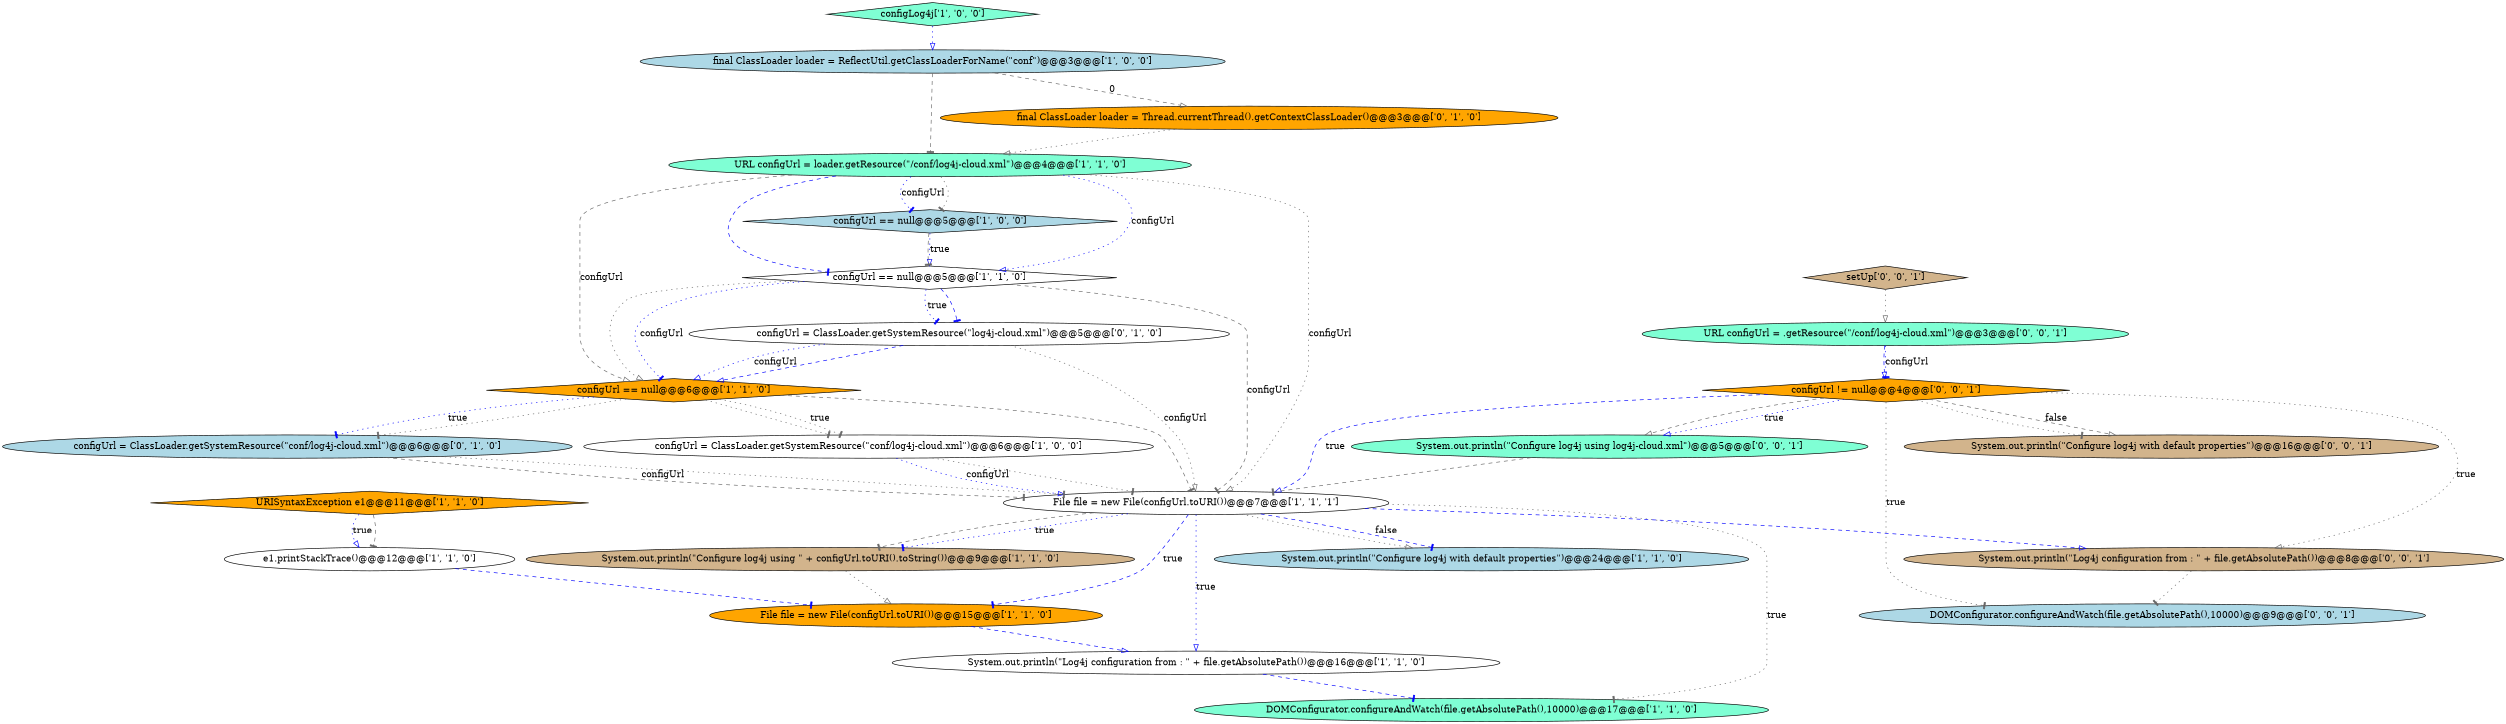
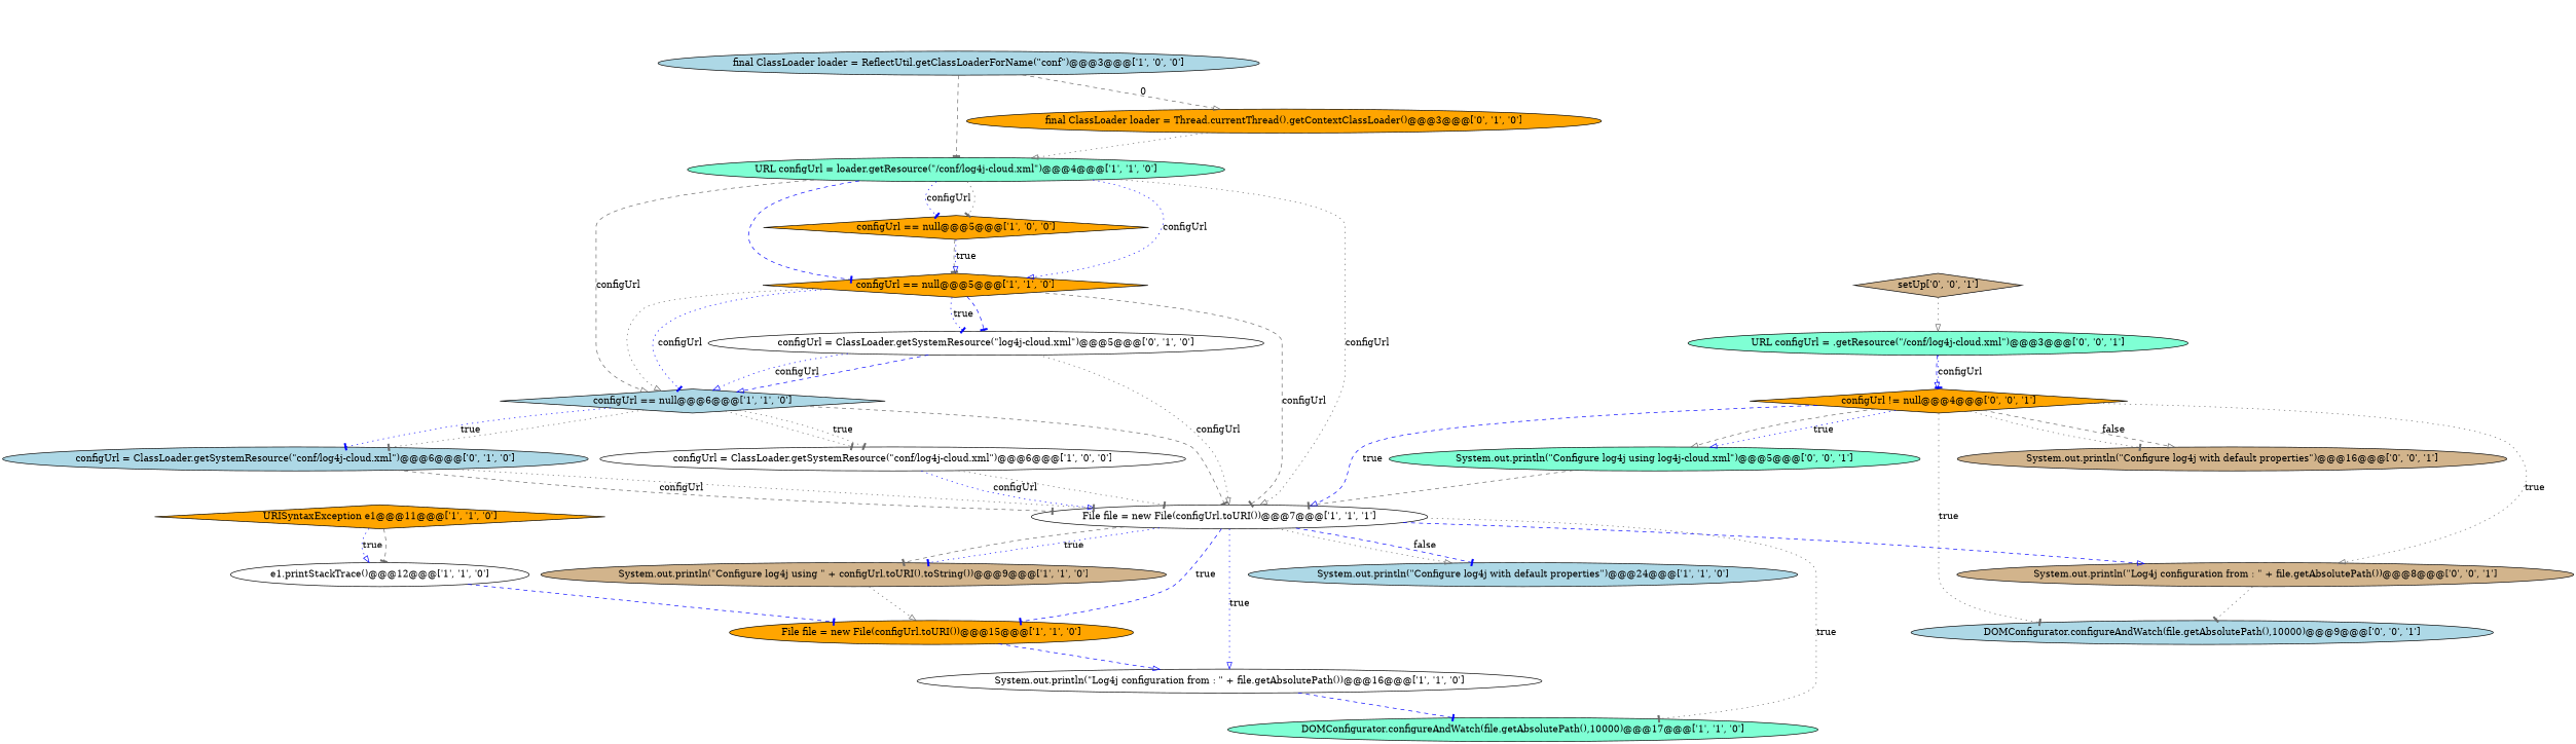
  digraph {
    node [fillcolor=orange shape=ellipse style=filled]
    edge [arrowhead=tee color=gray40 style=dotted]
-   n1 [fillcolor=aquamarine label="configLog4j['1', '0', '0']" shape=diamond]
    n2 [fillcolor=lightblue label="final ClassLoader loader = ReflectUtil.getClassLoaderForName(\"conf\")@@@3@@@['1', '0', '0']"]
    n3 [label="final ClassLoader loader = Thread.currentThread().getContextClassLoader()@@@3@@@['0', '1', '0']"]
    n4 [fillcolor=aquamarine label="URL configUrl = loader.getResource(\"/conf/log4j-cloud.xml\")@@@4@@@['1', '1', '0']"]
    n5 [fillcolor=white label="System.out.println(\"Log4j configuration from : \" + file.getAbsolutePath())@@@16@@@['1', '1', '0']"]
    n6 [fillcolor=aquamarine label="DOMConfigurator.configureAndWatch(file.getAbsolutePath(),10000)@@@17@@@['1', '1', '0']"]
-   n7 [fillcolor=white label="configUrl == null@@@5@@@['1', '1', '0']" shape=diamond]
-   n8 [label="configUrl == null@@@6@@@['1', '1', '0']" shape=diamond]
+   n7 [label="configUrl == null@@@5@@@['1', '1', '0']" shape=diamond]
+   n8 [fillcolor=lightblue label="configUrl == null@@@6@@@['1', '1', '0']" shape=diamond]
    n9 [fillcolor=white label="File file = new File(configUrl.toURI())@@@7@@@['1', '1', '1']"]
-   n10 [fillcolor=lightblue label="configUrl == null@@@5@@@['1', '0', '0']" shape=diamond]
+   n10 [label="configUrl == null@@@5@@@['1', '0', '0']" shape=diamond]
    n11 [fillcolor=white label="configUrl = ClassLoader.getSystemResource(\"log4j-cloud.xml\")@@@5@@@['0', '1', '0']"]
    n12 [fillcolor=white label="configUrl = ClassLoader.getSystemResource(\"conf/log4j-cloud.xml\")@@@6@@@['1', '0', '0']"]
    n13 [fillcolor=lightblue label="configUrl = ClassLoader.getSystemResource(\"conf/log4j-cloud.xml\")@@@6@@@['0', '1', '0']"]
    n14 [label="File file = new File(configUrl.toURI())@@@15@@@['1', '1', '0']"]
    n15 [fillcolor=lightblue label="System.out.println(\"Configure log4j with default properties\")@@@24@@@['1', '1', '0']"]
    n16 [fillcolor=tan label="System.out.println(\"Log4j configuration from : \" + file.getAbsolutePath())@@@8@@@['0', '0', '1']"]
    n17 [fillcolor=tan label="System.out.println(\"Configure log4j using \" + configUrl.toURI().toString())@@@9@@@['1', '1', '0']"]
    n18 [fillcolor=tan label="setUp['0', '0', '1']" shape=diamond]
    n19 [fillcolor=aquamarine label="URL configUrl = .getResource(\"/conf/log4j-cloud.xml\")@@@3@@@['0', '0', '1']"]
    n20 [label="configUrl != null@@@4@@@['0', '0', '1']" shape=diamond]
    n21 [fillcolor=tan label="System.out.println(\"Configure log4j with default properties\")@@@16@@@['0', '0', '1']"]
    n22 [fillcolor=lightblue label="DOMConfigurator.configureAndWatch(file.getAbsolutePath(),10000)@@@9@@@['0', '0', '1']"]
    n23 [fillcolor=aquamarine label="System.out.println(\"Configure log4j using log4j-cloud.xml\")@@@5@@@['0', '0', '1']"]
    n24 [fillcolor=white label="e1.printStackTrace()@@@12@@@['1', '1', '0']"]
    n25 [label="URISyntaxException e1@@@11@@@['1', '1', '0']" shape=diamond]
-   n1 -> n2 [arrowhead=onormal color=blue]
    n2 -> n3 [arrowhead=onormal label=0 style=dashed]
    n2 -> n4 [style=dashed]
    n3 -> n4 [arrowhead=onormal]
    n4 -> n7 [color=blue style=dashed]
    n4 -> n7 [arrowhead=onormal color=blue label=configUrl]
    n4 -> n8 [arrowhead=onormal label=configUrl style=dashed]
    n4 -> n9 [arrowhead=onormal label=configUrl]
    n4 -> n10
    n4 -> n10 [color=blue label=configUrl]
    n5 -> n6 [color=blue style=dashed]
    n7 -> n8 [arrowhead=onormal]
    n7 -> n8 [color=blue label=configUrl]
    n7 -> n9 [label=configUrl style=dashed]
    n7 -> n11 [color=blue style=dashed]
    n7 -> n11 [color=blue label=true]
    n8 -> n9 [style=dashed]
    n8 -> n12
    n8 -> n12 [label=true]
    n8 -> n13
    n8 -> n13 [color=blue label=true]
    n9 -> n5 [arrowhead=onormal color=blue label=true]
    n9 -> n6 [label=true]
    n9 -> n14 [color=blue label=true style=dashed]
    n9 -> n15 [arrowhead=onormal]
    n9 -> n15 [color=blue label=false style=dashed]
    n9 -> n16 [arrowhead=onormal color=blue style=dashed]
    n9 -> n17 [color=blue label=true]
    n9 -> n17 [style=dashed]
    n10 -> n7 [arrowhead=onormal color=blue label=true]
    n10 -> n7 [style=dashed]
    n11 -> n8 [arrowhead=onormal color=blue style=dashed]
    n11 -> n8 [arrowhead=onormal color=blue label=configUrl]
    n11 -> n9 [arrowhead=onormal label=configUrl]
    n12 -> n9
    n12 -> n9 [arrowhead=onormal color=blue label=configUrl]
    n13 -> n9
    n13 -> n9 [label=configUrl style=dashed]
    n14 -> n5 [arrowhead=onormal color=blue style=dashed]
    n16 -> n22
    n17 -> n14 [arrowhead=onormal]
    n18 -> n19 [arrowhead=onormal]
    n19 -> n20 [arrowhead=onormal color=blue style=dashed]
    n19 -> n20 [color=blue label=configUrl]
    n20 -> n9 [arrowhead=onormal color=blue label=true style=dashed]
    n20 -> n16 [arrowhead=onormal label=true]
    n20 -> n21 [arrowhead=onormal label=false style=dashed]
    n20 -> n21
    n20 -> n22 [label=true]
    n20 -> n23 [arrowhead=onormal color=blue label=true]
    n20 -> n23 [arrowhead=onormal style=dashed]
    n23 -> n9 [style=dashed]
    n24 -> n14 [color=blue style=dashed]
    n25 -> n24 [style=dashed]
    n25 -> n24 [arrowhead=onormal color=blue label=true]
  }
